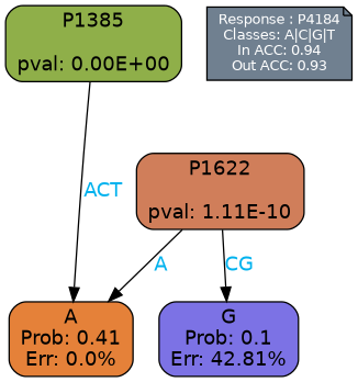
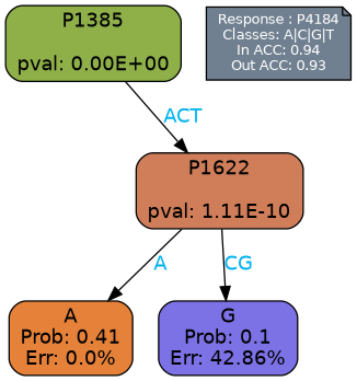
  digraph {
    ranksep=equally
    splines=polylines
    node [color=black fontname=helvetica shape=box style="filled, rounded"]
    edge [fontcolor=deepskyblue2 fontname=helvetica]
    n1 [fillcolor="#e58139" label="A\nProb: 0.41\nErr: 0.0%"]
-   n2 [fillcolor="#7c72e5" label="G\nProb: 0.1\nErr: 42.81%"]
+   n2 [fillcolor="#7c72e5" label="G\nProb: 0.1\nErr: 42.86%"]
    n3 [align=left fillcolor=slategray fontcolor=white fontsize=10 label="Response : P4184\nClasses: A|C|G|T\nIn ACC: 0.94\nOut ACC: 0.93\n" shape=note style=filled]
    n4 [fillcolor="#8faf49" label="P1385\n\npval: 0.00E+00"]
    n5 [fillcolor="#d07e5a" label="P1622\n\npval: 1.11E-10"]
    subgraph sub_1 {
      rank=same
      n1
      n2
    }
    subgraph sub_2 {
      rank=same
      n3
      n4
    }
-   n4 -> n1 [label=ACT]
+   n4 -> n5 [label=ACT]
    n5 -> n1 [label=A]
    n5 -> n2 [label=CG]
  }
